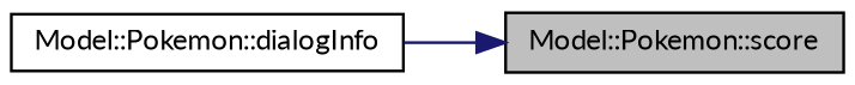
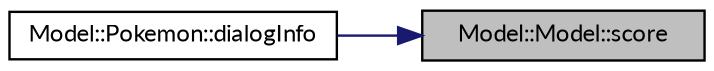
  digraph {
    rankdir=RL
    fontname=Lato
    node [color=black fontname=Lato fontsize=10 shape=record style=filled]
-   n1 [fillcolor=grey75 fontcolor=black height=0.2 label="Model::Pokemon::score" width=0.4]
+   n1 [fillcolor=grey75 fontcolor=black height=0.2 label="Model::Model::score" width=0.4]
    n2 [fillcolor=white height=0.2 label="Model::Pokemon::dialogInfo" width=0.4]
    n1 -> n2 [color=midnightblue dir=back fontname=Lato fontsize=10 labelfontname=Helvetica labelfontsize=10 style=solid]
  }
